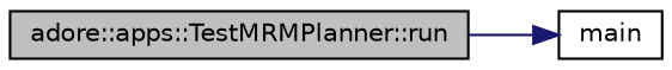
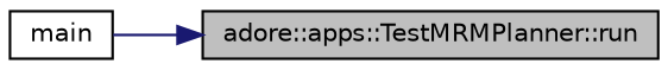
  digraph {
    rankdir=RL
    node [color=black fontname=Helvetica fontsize=10 shape=record style=filled]
    n1 [fillcolor=grey75 fontcolor=black height=0.2 label="adore::apps::TestMRMPlanner::run" width=0.4]
    n2 [fillcolor=white height=0.2 label=main width=0.4]
-   n2 -> n1 [color=midnightblue dir=back fontname=Helvetica fontsize=10 labelfontname=Helvetica labelfontsize=10 style=solid]
+   n1 -> n2 [color=midnightblue dir=back fontname=Helvetica fontsize=10 labelfontname=Helvetica labelfontsize=10 style=solid]
  }
